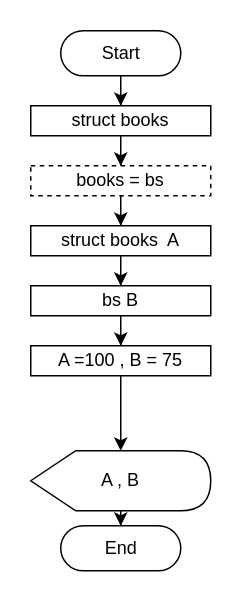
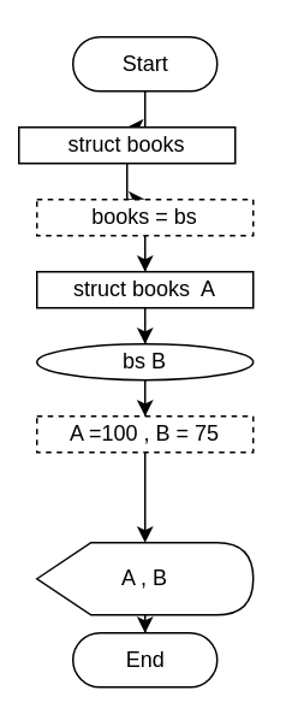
  <mxCell id="0" />
  <mxCell id="1" parent="0" />
  <mxCell id="2" value="" style="edgeStyle=orthogonalEdgeStyle;rounded=0;orthogonalLoop=1;jettySize=auto;html=1;" edge="1" parent="1" source="3" target="5"><mxGeometry relative="1" as="geometry" /></mxCell>
  <mxCell id="3" value="Start" style="html=1;dashed=0;whitespace=wrap;shape=mxgraph.dfd.start" vertex="1" parent="1"><mxGeometry x="40" y="20" width="80" height="30" as="geometry" /></mxCell>
  <mxCell id="4" value="" style="edgeStyle=orthogonalEdgeStyle;rounded=0;orthogonalLoop=1;jettySize=auto;html=1;" edge="1" parent="1" source="5" target="7"><mxGeometry relative="1" as="geometry" /></mxCell>
- <mxCell id="5" value="struct books" style="rounded=0;whiteSpace=wrap;html=1;" vertex="1" parent="1"><mxGeometry x="20" y="70" width="120" height="20" as="geometry" /></mxCell>
+ <mxCell id="5" value="struct books" style="rounded=0;whiteSpace=wrap;html=1;" vertex="1" parent="1"><mxGeometry x="10" y="70" width="120" height="20" as="geometry" /></mxCell>
  <mxCell id="6" value="" style="edgeStyle=orthogonalEdgeStyle;rounded=0;orthogonalLoop=1;jettySize=auto;html=1;" edge="1" parent="1" source="7" target="9"><mxGeometry relative="1" as="geometry" /></mxCell>
  <mxCell id="7" value="books = bs" style="rounded=0;whiteSpace=wrap;html=1;dashed=1;" vertex="1" parent="1"><mxGeometry x="20" y="110" width="120" height="20" as="geometry" /></mxCell>
  <mxCell id="8" value="" style="edgeStyle=orthogonalEdgeStyle;rounded=0;orthogonalLoop=1;jettySize=auto;html=1;" edge="1" parent="1" source="9" target="11"><mxGeometry relative="1" as="geometry" /></mxCell>
  <mxCell id="9" value="struct books&amp;nbsp; A" style="rounded=0;whiteSpace=wrap;html=1;" vertex="1" parent="1"><mxGeometry x="20" y="150" width="120" height="20" as="geometry" /></mxCell>
  <mxCell id="10" value="" style="edgeStyle=orthogonalEdgeStyle;rounded=0;orthogonalLoop=1;jettySize=auto;html=1;" edge="1" parent="1" source="11" target="13"><mxGeometry relative="1" as="geometry" /></mxCell>
- <mxCell id="11" value="bs B" style="rounded=0;whiteSpace=wrap;html=1;" vertex="1" parent="1"><mxGeometry x="20" y="190" width="120" height="20" as="geometry" /></mxCell>
+ <mxCell id="11" value="bs B" style="ellipse;whiteSpace=wrap;html=1;" vertex="1" parent="1"><mxGeometry x="20" y="190" width="120" height="20" as="geometry" /></mxCell>
  <mxCell id="12" value="" style="edgeStyle=orthogonalEdgeStyle;rounded=0;orthogonalLoop=1;jettySize=auto;html=1;" edge="1" parent="1" source="13" target="15"><mxGeometry relative="1" as="geometry" /></mxCell>
- <mxCell id="13" value="A =100 , B = 75" style="rounded=0;whiteSpace=wrap;html=1;" vertex="1" parent="1"><mxGeometry x="20" y="230" width="120" height="20" as="geometry" /></mxCell>
+ <mxCell id="13" value="A =100 , B = 75" style="rounded=0;whiteSpace=wrap;html=1;dashed=1;" vertex="1" parent="1"><mxGeometry x="20" y="230" width="120" height="20" as="geometry" /></mxCell>
  <mxCell id="14" value="" style="edgeStyle=orthogonalEdgeStyle;rounded=0;orthogonalLoop=1;jettySize=auto;html=1;" edge="1" parent="1" source="15" target="16"><mxGeometry relative="1" as="geometry" /></mxCell>
  <mxCell id="15" value="A , B" style="shape=display;whiteSpace=wrap;html=1;" vertex="1" parent="1"><mxGeometry x="20" y="300" width="120" height="40" as="geometry" /></mxCell>
  <mxCell id="16" value="End" style="html=1;dashed=0;whitespace=wrap;shape=mxgraph.dfd.start" vertex="1" parent="1"><mxGeometry x="40" y="350" width="80" height="30" as="geometry" /></mxCell>
